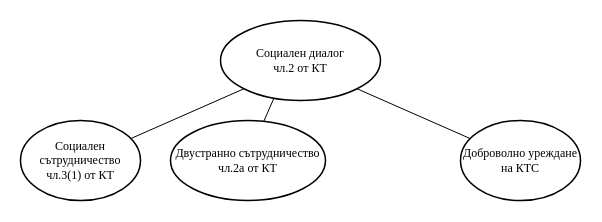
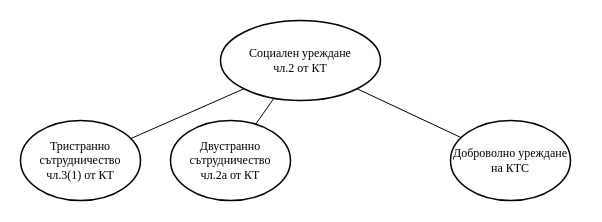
  <mxCell id="0" />
  <mxCell id="1" parent="0" />
- <mxCell id="2" value="&lt;div&gt;&lt;font face=&quot;Times New Roman&quot;&gt;Социален сътрудничество &lt;br&gt;&lt;/font&gt;&lt;/div&gt;&lt;div&gt;&lt;font face=&quot;Times New Roman&quot;&gt;чл.3(1) от КТ&lt;br&gt;&lt;/font&gt;&lt;/div&gt;" style="ellipse;whiteSpace=wrap;html=1;strokeWidth=1.5;" parent="1" vertex="1"><mxGeometry x="20" y="120" width="120" height="80" as="geometry" /></mxCell>
- <mxCell id="3" value="&lt;div&gt;&lt;font face=&quot;Times New Roman&quot;&gt;Двустранно сътрудничество &lt;br&gt;&lt;/font&gt;&lt;/div&gt;&lt;div&gt;&lt;font face=&quot;Times New Roman&quot;&gt;чл.2а от КТ&lt;br&gt;&lt;/font&gt;&lt;/div&gt;" style="ellipse;whiteSpace=wrap;html=1;strokeWidth=1.5;" parent="1" vertex="1"><mxGeometry x="170" y="120" width="155" height="80" as="geometry" /></mxCell>
- <mxCell id="4" value="&lt;font face=&quot;Times New Roman&quot;&gt;Доброволно уреждане на КТС&lt;/font&gt;" style="ellipse;whiteSpace=wrap;html=1;strokeWidth=1.5;" parent="1" vertex="1"><mxGeometry x="460" y="120" width="120" height="80" as="geometry" /></mxCell>
+ <mxCell id="2" value="&lt;div&gt;&lt;font face=&quot;Times New Roman&quot;&gt;Тристранно сътрудничество &lt;br&gt;&lt;/font&gt;&lt;/div&gt;&lt;div&gt;&lt;font face=&quot;Times New Roman&quot;&gt;чл.3(1) от КТ&lt;br&gt;&lt;/font&gt;&lt;/div&gt;" style="ellipse;whiteSpace=wrap;html=1;strokeWidth=1.5;" parent="1" vertex="1"><mxGeometry x="20" y="120" width="120" height="80" as="geometry" /></mxCell>
+ <mxCell id="3" value="&lt;div&gt;&lt;font face=&quot;Times New Roman&quot;&gt;Двустранно сътрудничество &lt;br&gt;&lt;/font&gt;&lt;/div&gt;&lt;div&gt;&lt;font face=&quot;Times New Roman&quot;&gt;чл.2а от КТ&lt;br&gt;&lt;/font&gt;&lt;/div&gt;" style="ellipse;whiteSpace=wrap;html=1;strokeWidth=1.5;" parent="1" vertex="1"><mxGeometry x="170" y="120" width="120" height="80" as="geometry" /></mxCell>
+ <mxCell id="4" value="&lt;font face=&quot;Times New Roman&quot;&gt;Доброволно уреждане на КТС&lt;/font&gt;" style="ellipse;whiteSpace=wrap;html=1;strokeWidth=1.5;" parent="1" vertex="1"><mxGeometry x="450" y="120" width="120" height="80" as="geometry" /></mxCell>
  <mxCell id="5" style="rounded=0;orthogonalLoop=1;jettySize=auto;html=1;exitX=0;exitY=1;exitDx=0;exitDy=0;fontFamily=Times New Roman;endArrow=none;endFill=0;" parent="1" source="10" target="2" edge="1"><mxGeometry relative="1" as="geometry" /></mxCell>
  <mxCell id="6" style="rounded=0;orthogonalLoop=1;jettySize=auto;html=1;fontFamily=Times New Roman;exitX=0.333;exitY=0.975;exitDx=0;exitDy=0;startArrow=none;startFill=0;exitPerimeter=0;endArrow=none;endFill=0;" parent="1" source="10" target="3" edge="1"><mxGeometry relative="1" as="geometry"><mxPoint x="280" y="135" as="sourcePoint" /></mxGeometry></mxCell>
  <mxCell id="7" style="edgeStyle=none;rounded=0;orthogonalLoop=1;jettySize=auto;html=1;exitX=1;exitY=1;exitDx=0;exitDy=0;fontFamily=Times New Roman;startArrow=none;startFill=0;endArrow=none;endFill=0;" parent="1" source="10" target="4" edge="1"><mxGeometry relative="1" as="geometry" /></mxCell>
  <mxCell id="8" style="edgeStyle=none;rounded=0;orthogonalLoop=1;jettySize=auto;html=1;exitX=0;exitY=0.5;exitDx=0;exitDy=0;fontFamily=Times New Roman;startArrow=none;startFill=0;endArrow=none;endFill=0;" parent="1" source="10" edge="1"><mxGeometry relative="1" as="geometry"><mxPoint x="270" y="60" as="targetPoint" /></mxGeometry></mxCell>
  <mxCell id="9" style="edgeStyle=none;rounded=0;orthogonalLoop=1;jettySize=auto;html=1;fontFamily=Times New Roman;startArrow=none;startFill=0;endArrow=none;endFill=0;" parent="1" source="10" edge="1"><mxGeometry relative="1" as="geometry"><mxPoint x="260" y="60" as="targetPoint" /></mxGeometry></mxCell>
- <mxCell id="10" value="&lt;div&gt;&lt;font face=&quot;Times New Roman&quot;&gt;Социален диалог&lt;/font&gt;&lt;/div&gt;&lt;div&gt;&lt;font face=&quot;Times New Roman&quot;&gt;чл.2 от КТ&lt;br&gt;&lt;/font&gt; &lt;/div&gt;" style="ellipse;whiteSpace=wrap;html=1;strokeWidth=1.5;fontFamily=Times New Roman;" parent="1" vertex="1"><mxGeometry x="220" width="160" height="80" as="geometry" y="20" /></mxCell>
+ <mxCell id="10" value="&lt;div&gt;&lt;font face=&quot;Times New Roman&quot;&gt;Социален уреждане&lt;/font&gt;&lt;/div&gt;&lt;div&gt;&lt;font face=&quot;Times New Roman&quot;&gt;чл.2 от КТ&lt;br&gt;&lt;/font&gt; &lt;/div&gt;" style="ellipse;whiteSpace=wrap;html=1;strokeWidth=1.5;fontFamily=Times New Roman;" parent="1" vertex="1"><mxGeometry x="220" width="160" height="80" as="geometry" y="20" /></mxCell>
